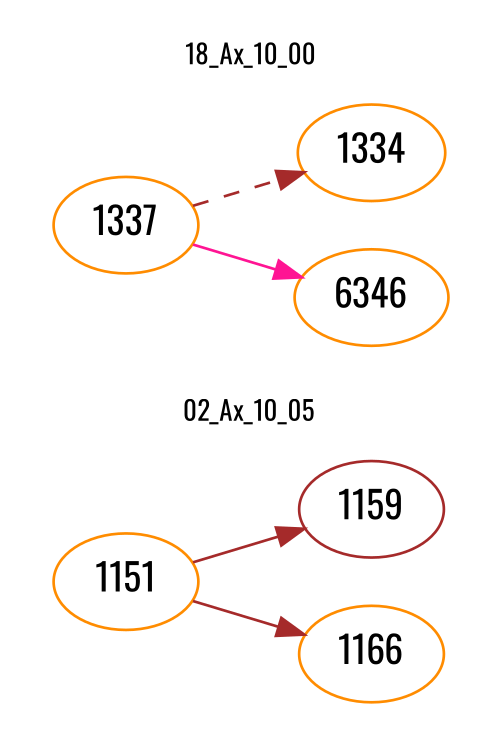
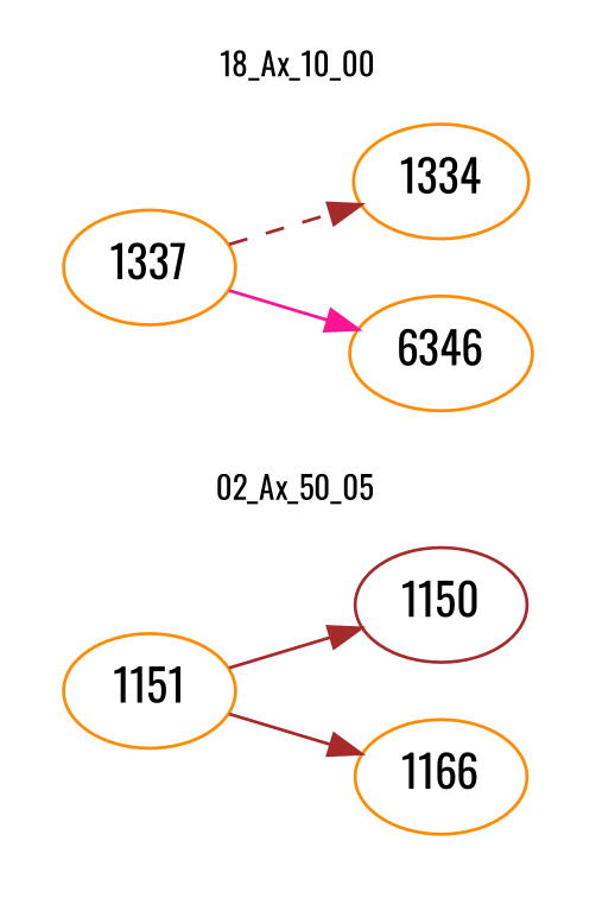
  digraph {
    fontname=Oswald
    rankdir=LR
    node [color=darkorange fontname=Oswald]
    edge [color=brown fontname=Oswald style=solid]
    n1 [label=1151]
    n2 [label=1166]
-   n3 [color=brown label=1159]
+   n3 [color=brown label=1150]
    n4 [label=1337]
    n5 [label=6346]
    n6 [label=1334]
    subgraph cluster_1 {
      color=white
      fontsize=10
-     label="02_Ax_10_05"
+     label="02_Ax_50_05"
      n1
      n2
      n3
    }
    subgraph cluster_2 {
      color=white
      fontsize=10
      label="18_Ax_10_00"
      n4
      n5
      n6
    }
    n1 -> n2
    n1 -> n3
    n4 -> n5 [color=deeppink]
    n4 -> n6 [style=dashed]
  }
